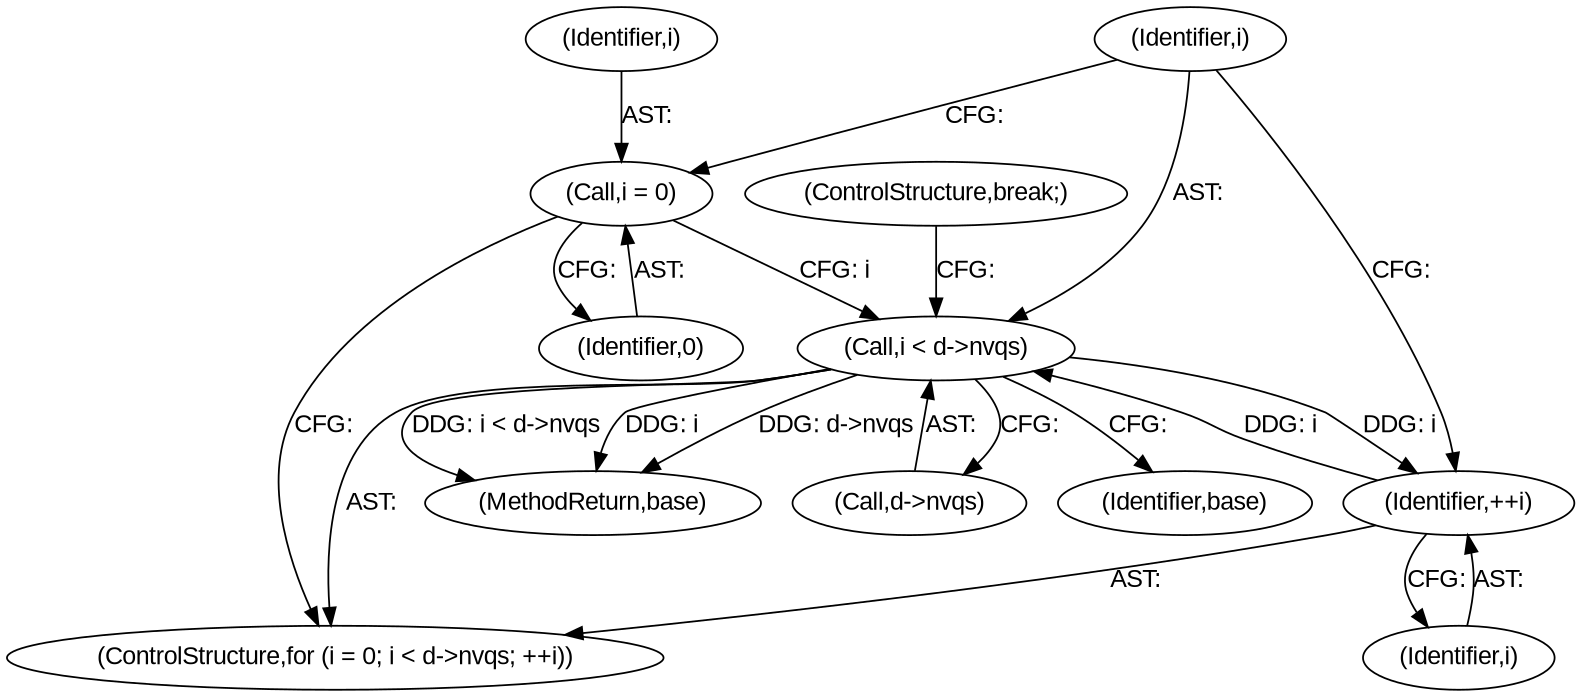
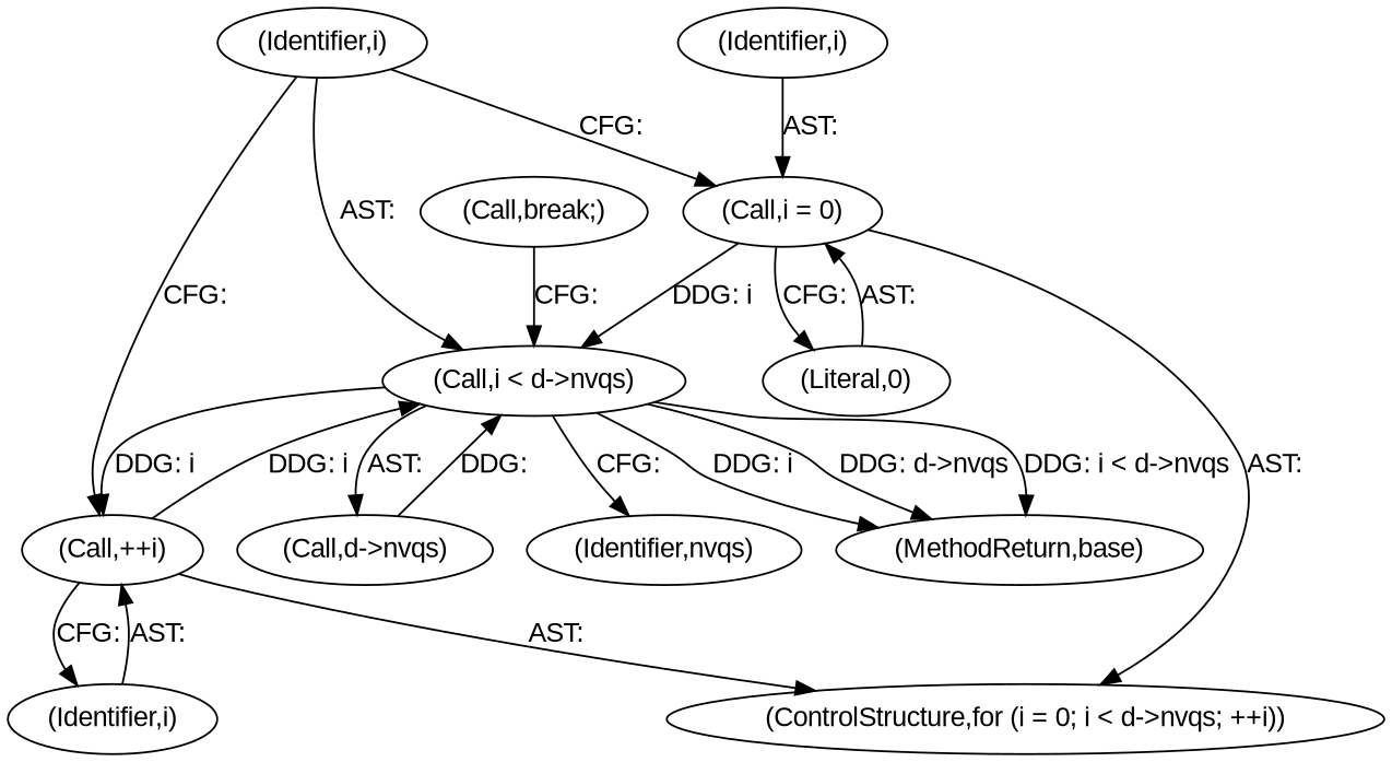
  digraph {
    fontname="Liberation Sans"
    node [fontname="Liberation Sans"]
    edge [fontname="Liberation Sans"]
    n1 [label="(Call,i < d->nvqs)"]
-   n2 [label="(Identifier,++i)"]
+   n2 [label="(Call,++i)"]
    n3 [label="(MethodReturn,base)"]
    n4 [label="(Call,d->nvqs)"]
    n5 [label="(ControlStructure,for (i = 0; i < d->nvqs; ++i))"]
-   n6 [label="(Identifier,base)"]
+   n6 [label="(Identifier,nvqs)"]
    n7 [label="(Identifier,i)"]
    n8 [label="(Call,i = 0)"]
-   n9 [label="(Identifier,0)"]
+   n9 [label="(Literal,0)"]
    n10 [label="(Identifier,i)"]
-   n11 [label="(ControlStructure,break;)"]
+   n11 [label="(Call,break;)"]
    n12 [label="(Identifier,i)"]
    n1 -> n2 [label="DDG: i"]
    n1 -> n3 [label="DDG: i"]
    n1 -> n3 [label="DDG: d->nvqs"]
    n1 -> n3 [label="DDG: i < d->nvqs"]
-   n1 -> n4 [label="CFG: "]
-   n1 -> n5 [label="AST: "]
+   n1 -> n4 [label="AST: "]
    n1 -> n6 [label="CFG: "]
    n2 -> n1 [label="DDG: i"]
    n2 -> n5 [label="AST: "]
    n2 -> n7 [label="CFG: "]
-   n4 -> n1 [label="AST: "]
+   n4 -> n1 [label="DDG: "]
    n7 -> n2 [label="AST: "]
-   n8 -> n1 [label="CFG: i"]
-   n8 -> n5 [label="CFG: "]
+   n8 -> n1 [label="DDG: i"]
+   n8 -> n5 [label="AST: "]
    n8 -> n9 [label="CFG: "]
    n9 -> n8 [label="AST: "]
    n10 -> n1 [label="AST: "]
    n10 -> n2 [label="CFG: "]
    n10 -> n8 [label="CFG: "]
    n11 -> n1 [label="CFG: "]
    n12 -> n8 [label="AST: "]
  }
